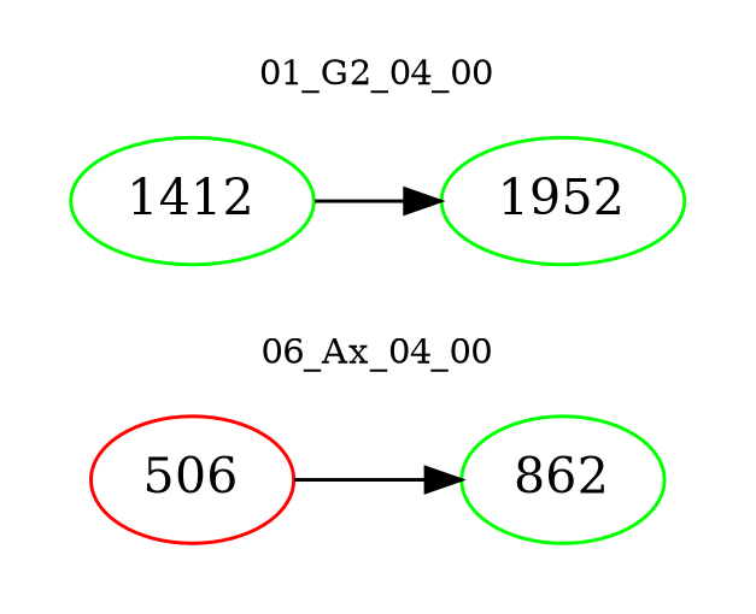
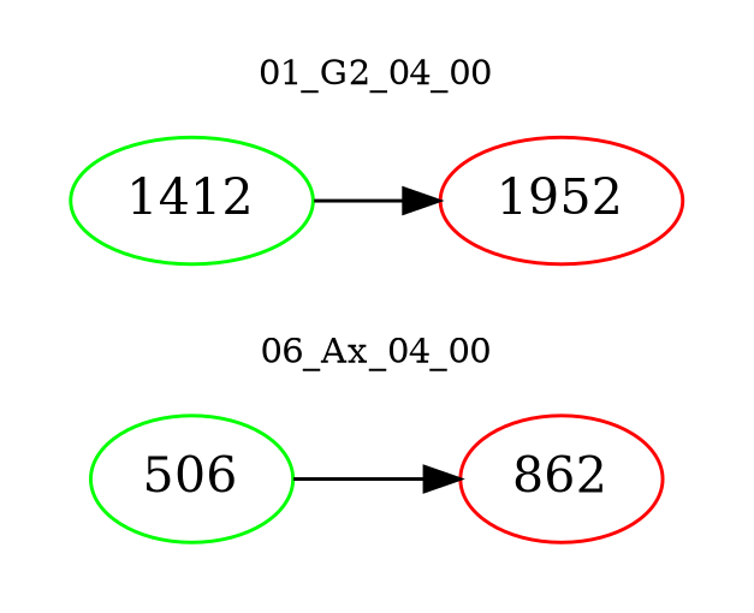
  digraph {
    rankdir=LR
    node [color=green]
    edge [color=black]
-   n1 [color=red label=506]
-   n2 [label=862]
+   n1 [label=506]
+   n2 [color=red label=862]
    n3 [label=1412]
-   n4 [label=1952]
+   n4 [color=red label=1952]
    subgraph cluster_1 {
      color=white
      fontsize=10
      label="06_Ax_04_00"
      n1
      n2
    }
    subgraph cluster_2 {
      color=white
      fontsize=10
      label="01_G2_04_00"
      n3
      n4
    }
    n1 -> n2
    n3 -> n4
  }
